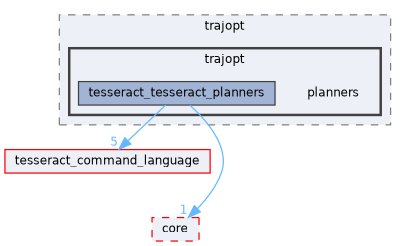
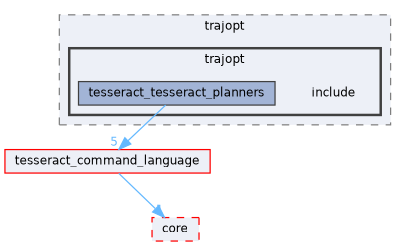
  digraph {
    compound=true
    node [fontname=Helvetica fontsize=10 shape=box color=red fillcolor="#edf0f7" style=filled]
    edge [color=steelblue1 fontcolor=steelblue1 fontname=Helvetica fontsize=10 labeldistance=1.5 labelfontname=Helvetica labelfontsize=10]
-   n1 [height=0.2 label=planners shape=plaintext width=0.4 color="" fillcolor="" style=""]
+   n1 [height=0.2 label=include shape=plaintext width=0.4 color="" fillcolor="" style=""]
    n2 [color=grey25 fillcolor="#a2b4d6" height=0.2 label=tesseract_tesseract_planners width=0.4]
    n3 [height=0.2 label=tesseract_command_language width=0.4]
    n4 [height=0.2 label=core style="filled,dashed" width=0.4]
    subgraph cluster_1 {
      bgcolor="#edf0f7"
      fontname=Helvetica
      fontsize=10
      label=trajopt
      pencolor=grey50
      style="filled,dashed"
      subgraph cluster_2 {
        bgcolor="#edf0f7"
        fontname=Helvetica
        fontsize=10
        label=trajopt
        pencolor=grey25
        style="filled,bold"
        n1
        n2
      }
    }
    n2 -> n3 [headlabel=5]
-   n2 -> n4 [headlabel=1]
+   n3 -> n4 [headlabel=1]
  }
